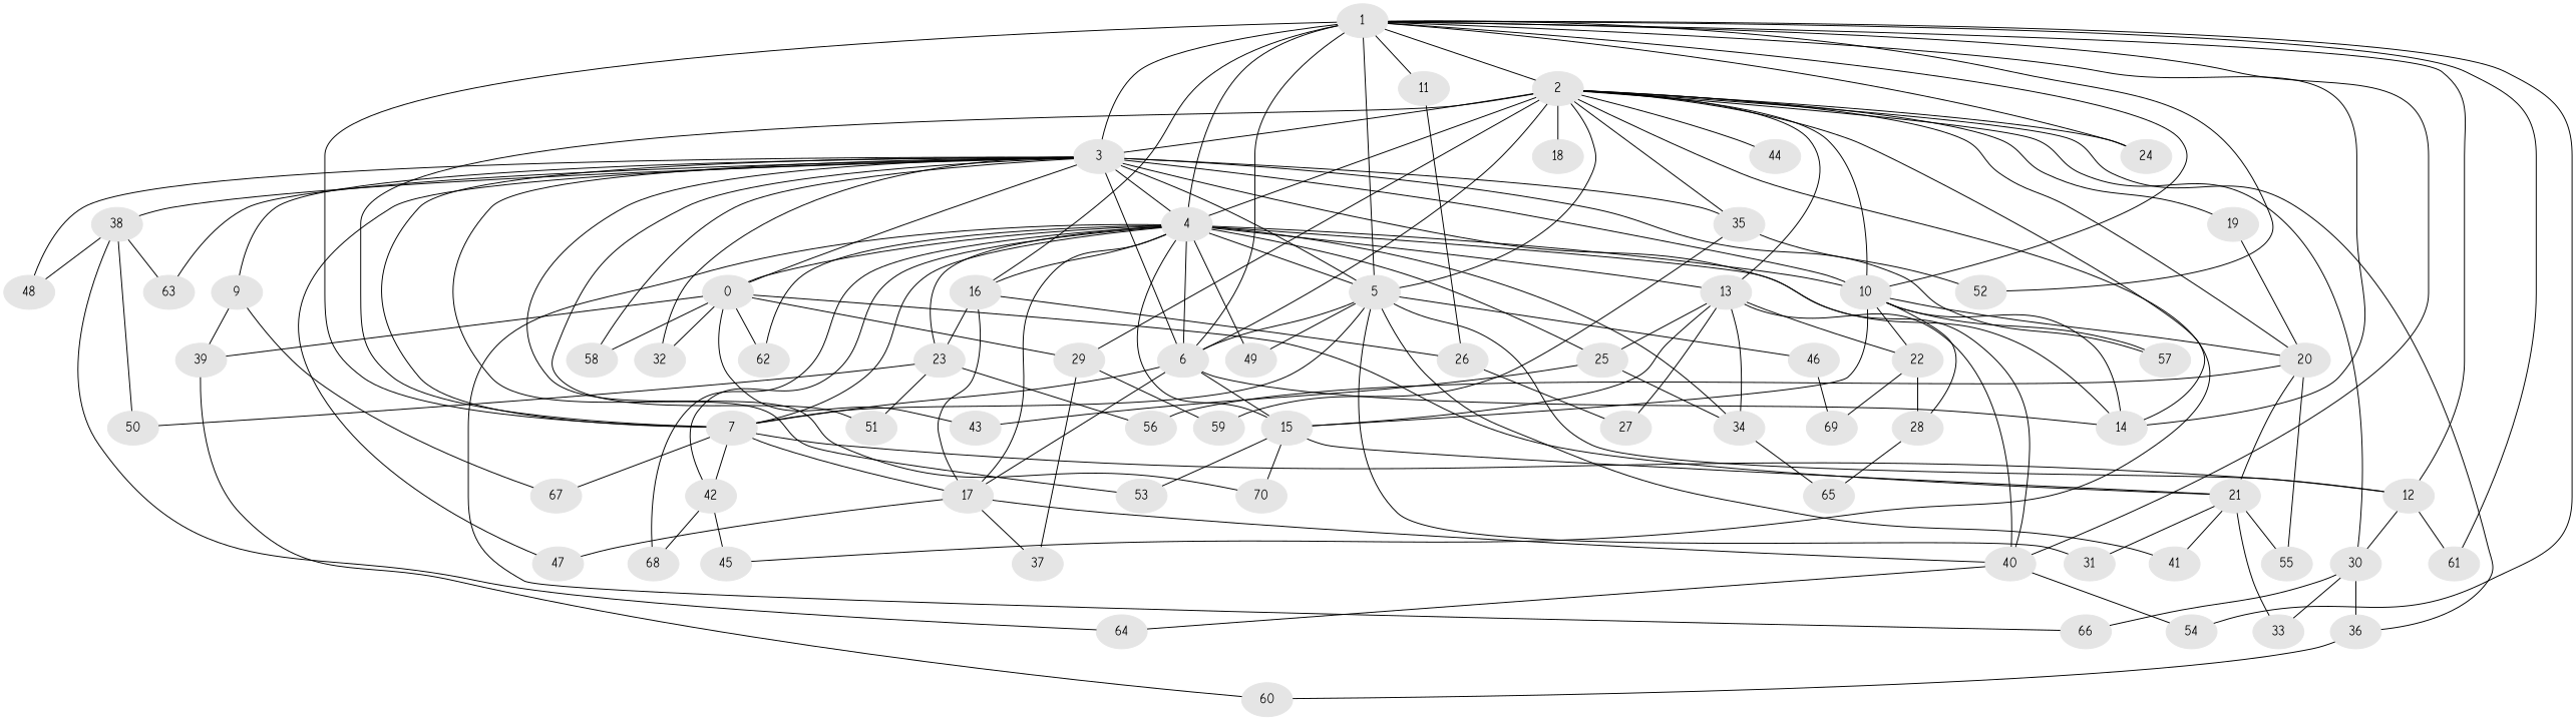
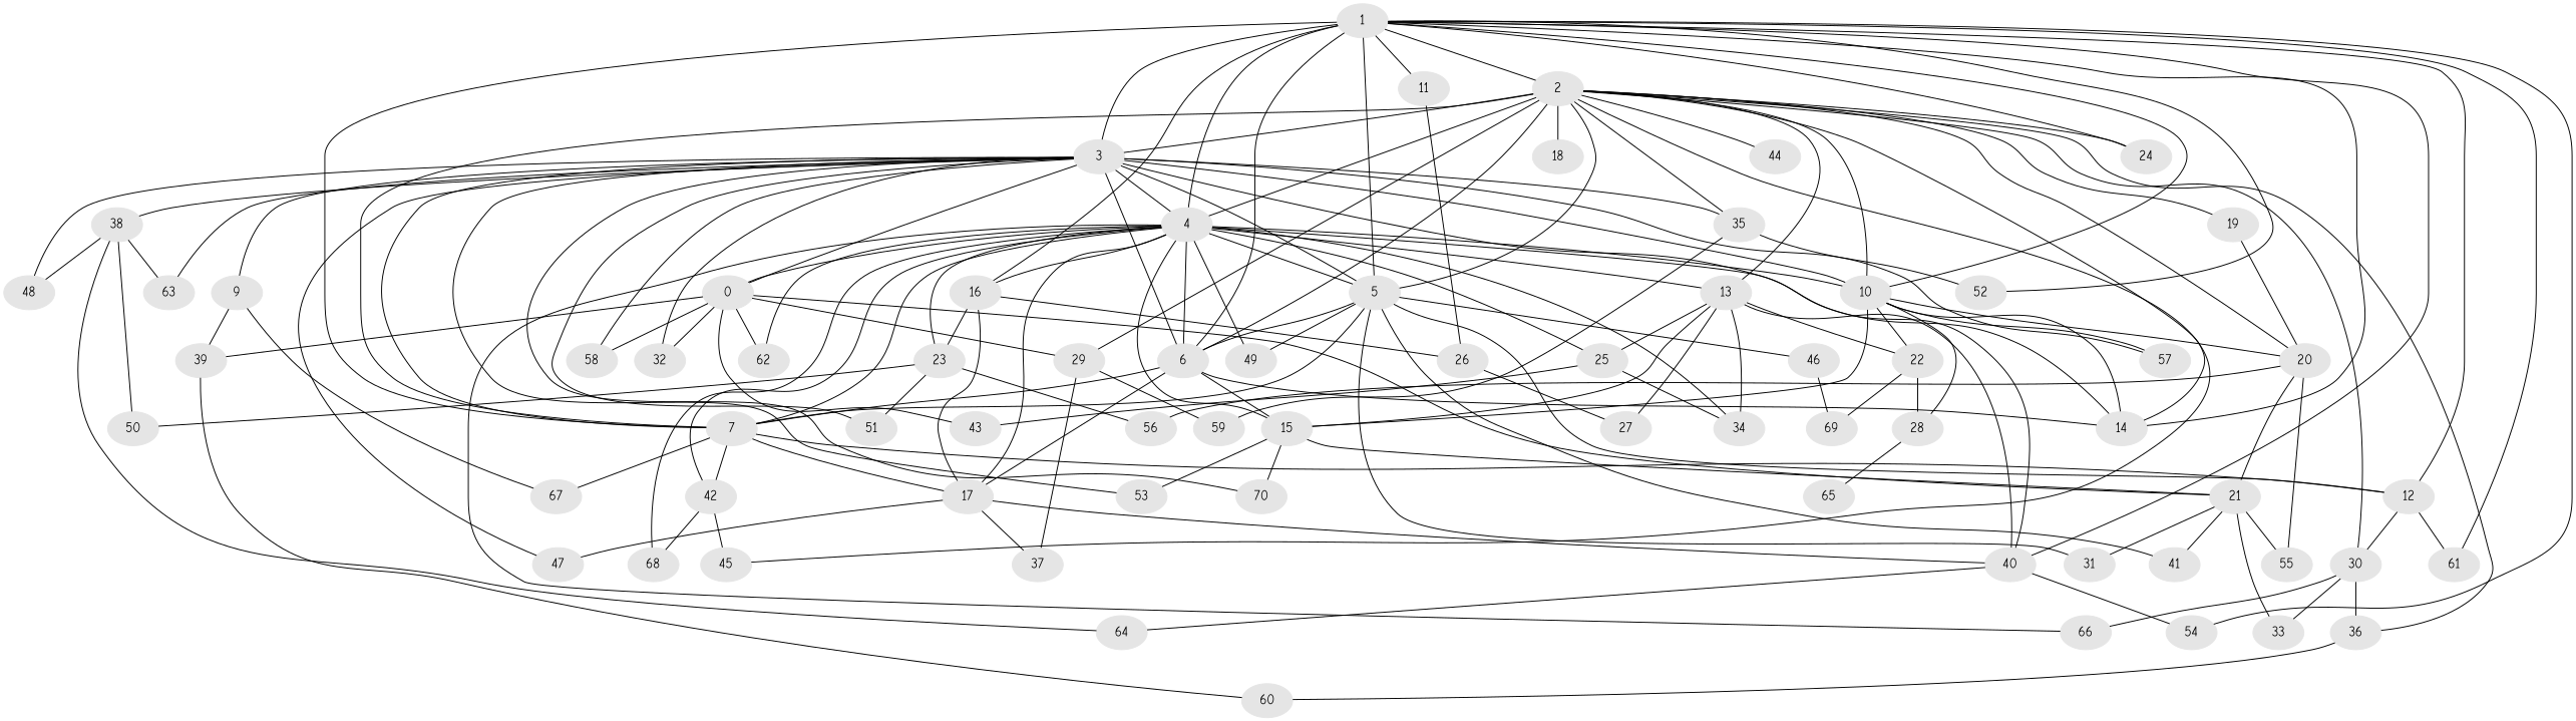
  graph {
    fontname="Comic Neue"
    node [color=gray90 fontname="Comic Neue" style=filled]
    edge [fontname="Comic Neue" weight=1.0]
    1
    2
    3
    4
    5
    6
    7
    10
    11
    12
    14
    16
    24
    40
    52
    54
    61
    13
    18
    19
    20
    29
    30
    35
    36
    44
    45
    n28 [label=0]
    9
    32
    38
    47
    48
    51
    53
    57
    58
    63
    70
    15
    17
    23
    25
    34
    42
    49
    62
    66
    68
    31
    41
    46
    67
    22
    28
    26
    64
    27
    21
    55
    56
    37
    59
    33
    60
    39
    43
    50
    65
    69
    1 -- 2 [weight=4.0]
    1 -- 3 [weight=4.0]
    1 -- 4 [weight=2.0]
    1 -- 5 [weight=3.0]
    1 -- 6 [weight=3.0]
    1 -- 7 [weight=2.0]
    1 -- 10 [weight=2.0]
    1 -- 11
    1 -- 12
    1 -- 14
    1 -- 16
    1 -- 24
    1 -- 40
    1 -- 52
    1 -- 54
    1 -- 61
    2 -- 3 [weight=4.0]
    2 -- 4 [weight=6.0]
    2 -- 5 [weight=2.0]
    2 -- 6 [weight=2.0]
    2 -- 7 [weight=2.0]
    2 -- 10 [weight=5.0]
    2 -- 14
    2 -- 24
    2 -- 13
    2 -- 18 [weight=2.0]
    2 -- 19 [weight=2.0]
    2 -- 20
    2 -- 29
    2 -- 30
    2 -- 35
    2 -- 36
    2 -- 44 [weight=2.0]
    2 -- 45
    3 -- 4 [weight=2.0]
    3 -- 5 [weight=2.0]
    3 -- 6 [weight=3.0]
    3 -- 7 [weight=2.0]
    3 -- 10 [weight=3.0]
    3 -- 40
    3 -- 35
    3 -- n28
    3 -- 9
    3 -- 32
    3 -- 38 [weight=2.0]
    3 -- 47
    3 -- 48
    3 -- 51
    3 -- 53
    3 -- 57
    3 -- 58
    3 -- 63
    3 -- 70
    4 -- 5 [weight=2.0]
    4 -- 6 [weight=14.0]
    4 -- 7 [weight=3.0]
    4 -- 10
    4 -- 14
    4 -- 16
    4 -- 13
    4 -- n28
    4 -- 15 [weight=2.0]
    4 -- 17
    4 -- 23
    4 -- 25
    4 -- 34
    4 -- 42
    4 -- 49
    4 -- 62
    4 -- 66
    4 -- 68
    5 -- 6
    5 -- 7 [weight=2.0]
    5 -- 12
    5 -- 49
    5 -- 31
    5 -- 41
    5 -- 46
    6 -- 7
    6 -- 14 [weight=3.0]
    6 -- 15
    6 -- 17
    7 -- 12
    7 -- 17 [weight=2.0]
    7 -- 42
    7 -- 67
    10 -- 14
    10 -- 20
    10 -- 57
    10 -- 15
    10 -- 22
    10 -- 28
    11 -- 26
    12 -- 61
    12 -- 30
    16 -- 17
    16 -- 23
    16 -- 26
    40 -- 54
    40 -- 64
    13 -- 40
    13 -- 15
    13 -- 25
    13 -- 34
    13 -- 22
    13 -- 27
    19 -- 20 [weight=2.0]
    20 -- 21
    20 -- 55
    20 -- 56
    29 -- 37
    29 -- 59
    30 -- 36
    30 -- 66
    30 -- 33
    35 -- 52
    35 -- 59
    36 -- 60
    n28 -- 29
    n28 -- 32
    n28 -- 58
    n28 -- 62
    n28 -- 21
    n28 -- 39
    n28 -- 43
    9 -- 67
    9 -- 39
    38 -- 48
    38 -- 63
    38 -- 64
    38 -- 50
    15 -- 53
    15 -- 70
    15 -- 21
    17 -- 40
    17 -- 47
    17 -- 37
    23 -- 51
    23 -- 56
    23 -- 50
    25 -- 34
    25 -- 43
-   34 -- 65
    42 -- 45
    42 -- 68
    46 -- 69
    22 -- 28
    22 -- 69
    28 -- 65
    26 -- 27
    21 -- 31
    21 -- 41
    21 -- 55
    21 -- 33
    39 -- 60
  }
